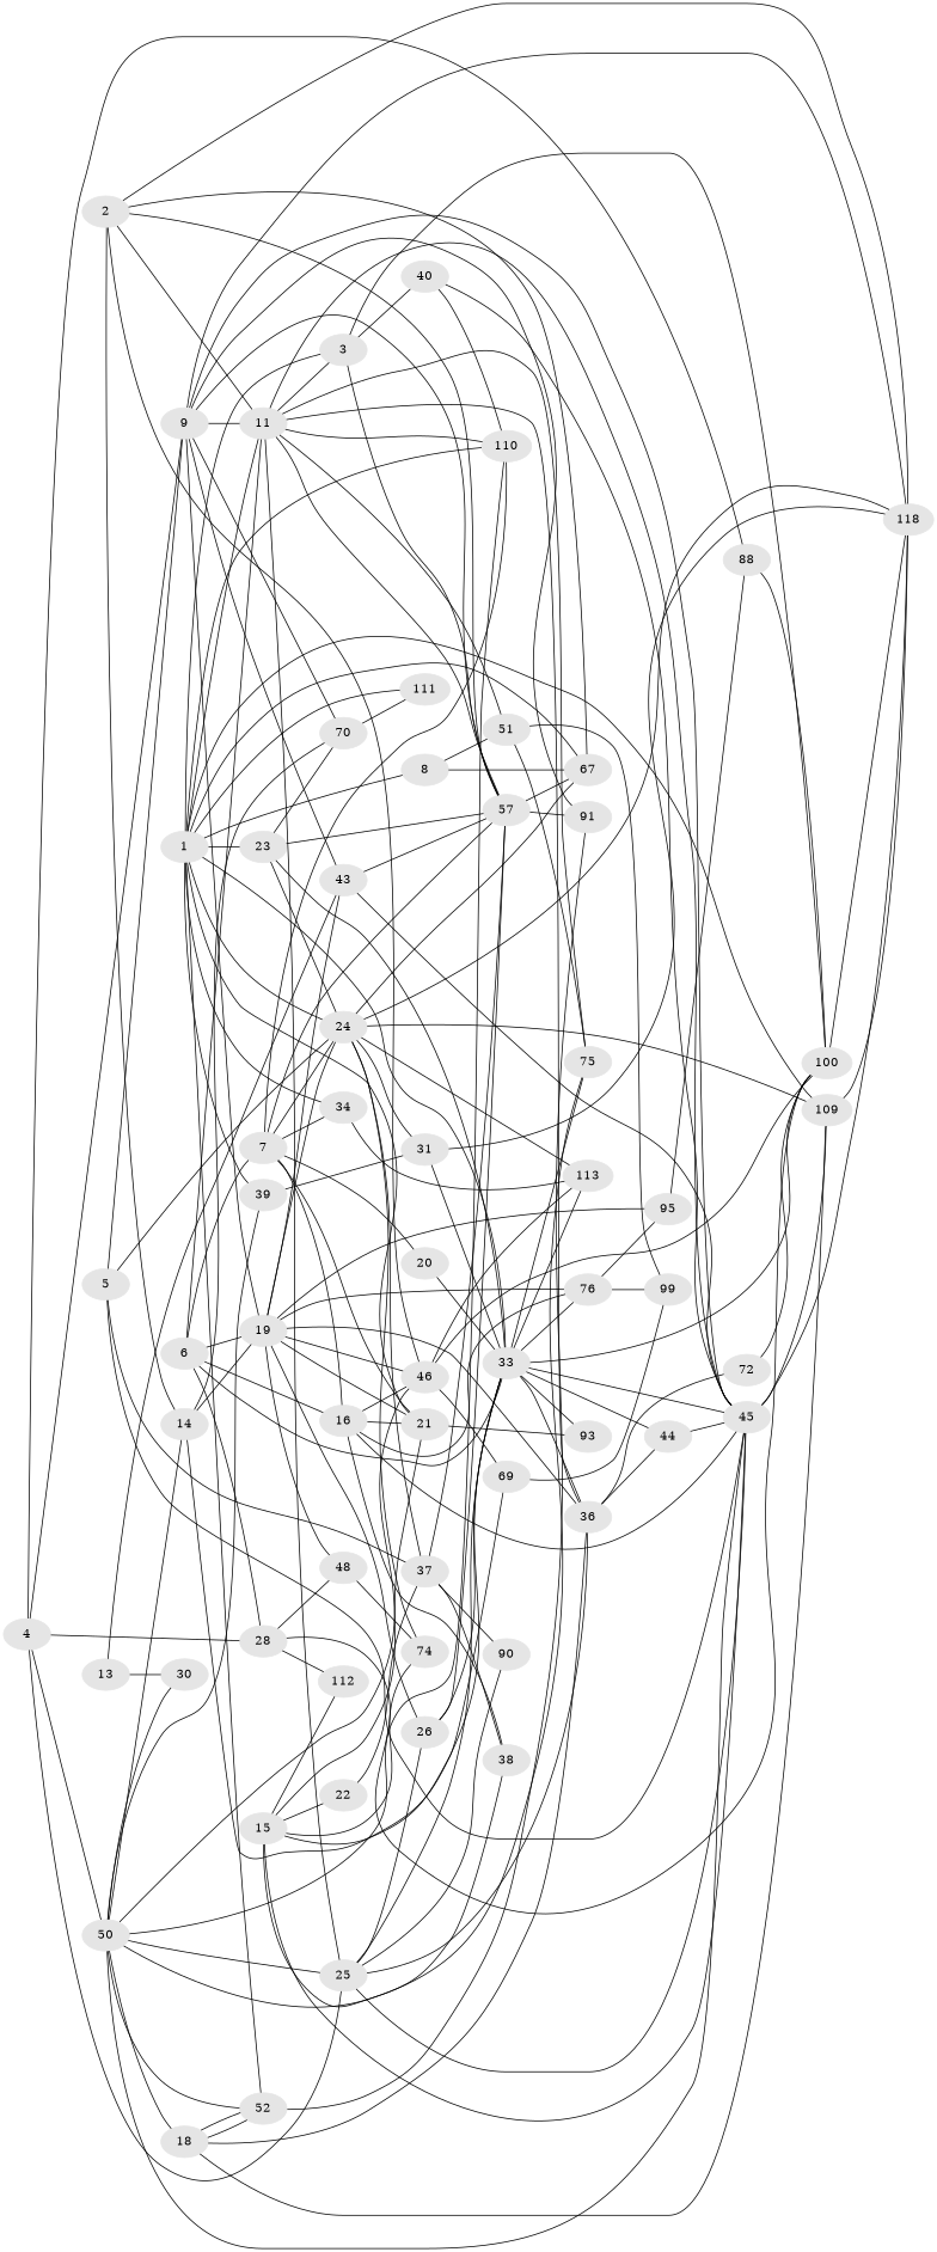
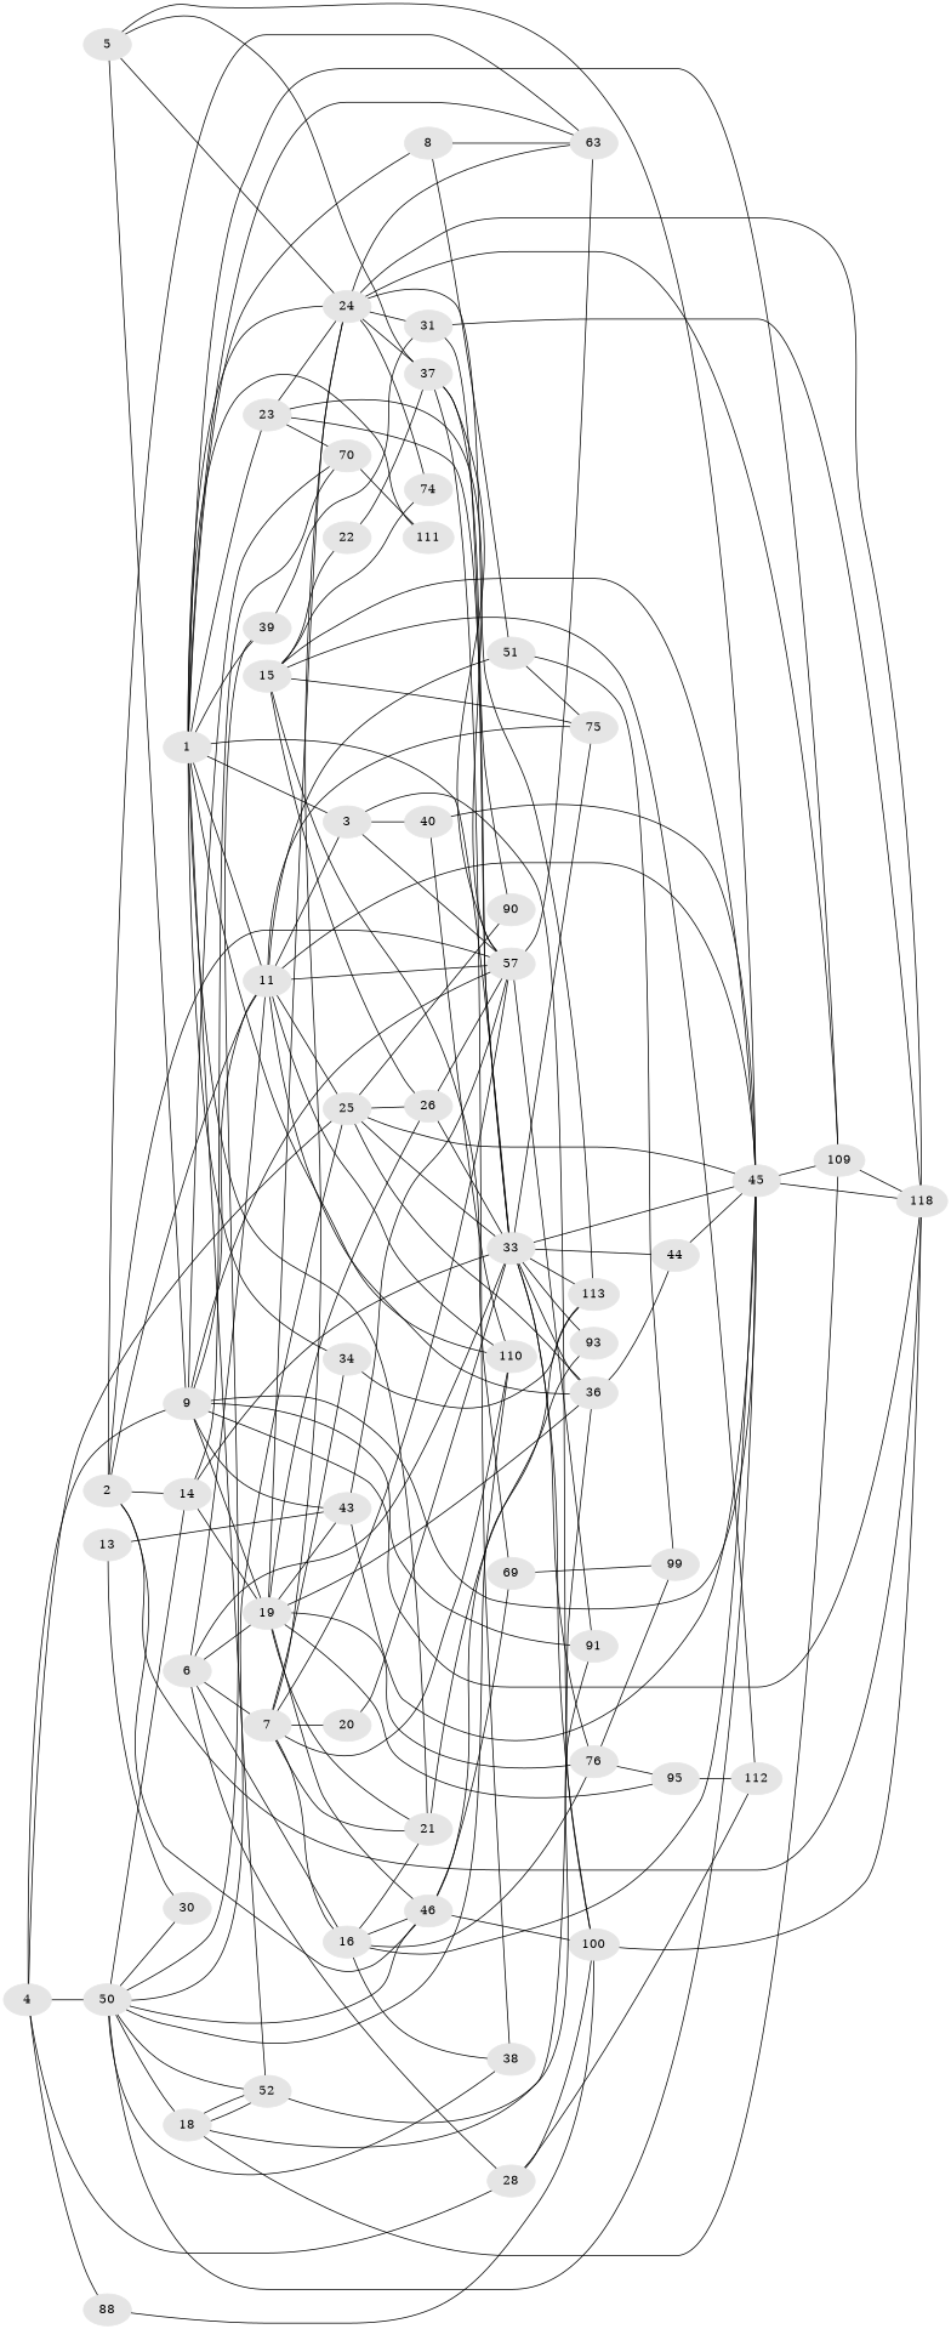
  graph {
    rankdir=LR
    node [color=gray90 style=filled]
    1 [super="+42"]
    3
    8
    11 [super="+12+63"]
    21 [super="+85"]
    23
    24 [super="+53+54+32"]
    n8 [label=39]
    33 [super="+66+35+41"]
    34
    52 [super="+58"]
-   67 [super="+98"]
+   67 [super="+98" label=63]
    109
    110 [super="+119"]
    111
    57 [super="+114+78+74"]
    40 [super="+94"]
    100
    51
    25 [super="+39"]
    45 [super="+82+83+106"]
    36 [super="+97+104"]
    75
    93
    70
    118 [super="+122"]
    37 [super="+89"]
    n28 [label=74]
    31 [super="+92"]
    113 [super="+117"]
    76 [super="+102"]
    44
    91
    95 [super="+96"]
    112
    2
    14 [super="+27+123"]
    46 [super="+107+115"]
    19 [super="+56+105"]
    22
    69
    4 [super="+50"]
    9 [super="+13+71"]
    n44 [label=50 super="+120+49+55+62"]
    28 [super="+77"]
    88
    43 [super="+61"]
    18
    30
    38
    26
    90
-   48
    5
    6 [super="+47"]
    7 [super="+65"]
    16 [super="+124"]
    20
    99
-   72
    15 [super="+60"]
    n62 [label=13]
    1 -- 3
    1 -- 8
    1 -- 11
    1 -- 21
    1 -- 23
    1 -- 24
    1 -- n8
    1 -- 33 [weight=2]
    1 -- 34
    1 -- 52
    1 -- 67
    1 -- 109
    1 -- 110
    1 -- 111
    3 -- 57
    3 -- 40
    3 -- 100
    8 -- 67
    8 -- 51
    11 -- 3
    11 -- 110
    11 -- 57
    11 -- 51
    11 -- 25
    11 -- 45
    11 -- 36
    11 -- 75
    21 -- 93
    23 -- 24
    23 -- 33
    23 -- 57
    23 -- 70
    24 -- 67
    24 -- 109
    24 -- 118
    24 -- 37
    24 -- n28
    24 -- 31
    24 -- 113
    n8 -- 31
    33 -- 100
    33 -- 45
    33 -- 36
    33 -- 75 [weight=2]
    33 -- 93
    33 -- 113
    33 -- 76
    33 -- 44
    34 -- 113
    52 -- 91
    109 -- 118
    57 -- 67
    57 -- 91
    40 -- 110
    40 -- 45
    100 -- 118
    51 -- 75
    51 -- 99
    25 -- 33 [weight=2]
    25 -- 45
    25 -- 36
    25 -- 26
    25 -- 90
    45 -- 109
    45 -- 118
    36 -- 44
-   36 -- 72
    70 -- 111
    37 -- 57
    37 -- 38
    37 -- 90
    31 -- 33
    31 -- 118
    76 -- 95
    76 -- 99
    44 -- 45
-   95 -- 88
+   95 -- 112
    2 -- 11
    2 -- 67
    2 -- 57
    2 -- 118
    2 -- 14
    2 -- 46
    14 -- 33
    14 -- 70
    14 -- 19
    46 -- 100
    46 -- 113
    46 -- 69
    19 -- 21
    19 -- 24
    19 -- 36
    19 -- 76
    19 -- 95
    19 -- 46
    19 -- 43
    19 -- 26
-   19 -- 48
    22 -- 37
    69 -- 99
    4 -- 25
    4 -- 9
    4 -- n44
    4 -- 28
    4 -- 88
    9 -- 11
    9 -- 57
    9 -- 45
    9 -- 70
    9 -- 118
    9 -- 91
    9 -- 19
    9 -- 43
    n44 -- n8
    n44 -- 52
    n44 -- 110
    n44 -- 25 [weight=2]
    n44 -- 45
    n44 -- 14 [weight=2]
    n44 -- 46
    n44 -- 18
    n44 -- 30 [weight=2]
    n44 -- 38 [weight=2]
    28 -- 100
    28 -- 112
-   28 -- 48
    88 -- 100
    43 -- 57
    43 -- 45
    18 -- 52
    18 -- 52
    18 -- 109
    18 -- 36
    26 -- 33
    26 -- 57
-   48 -- n28
    5 -- 24
    5 -- 45
    5 -- 37
    5 -- 9
    6 -- 11
    6 -- 33
    6 -- 19
    6 -- 28
    6 -- 7
    6 -- 16
    7 -- 21 [weight=2]
    7 -- 24
    7 -- 34
    7 -- 110
    7 -- 57
    7 -- 16
    7 -- 20
    16 -- 21
    16 -- 45
    16 -- 76
    16 -- 46
    16 -- 38
    20 -- 33
-   72 -- 100
-   15 -- 21
+   15 -- 26
    15 -- 45
    15 -- 75
    15 -- n28
    15 -- 112
    15 -- 22
    15 -- 69
    n62 -- 43
    n62 -- 30
  }
